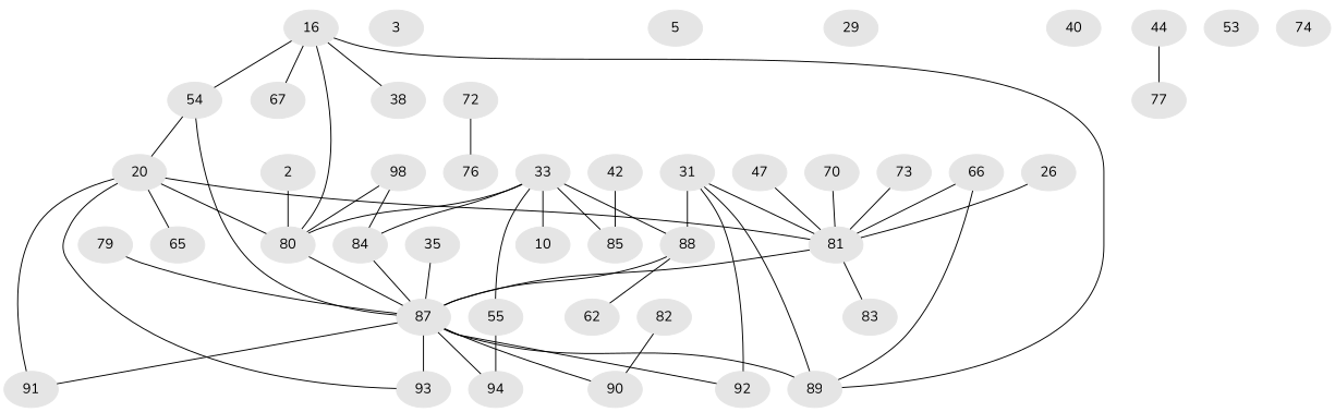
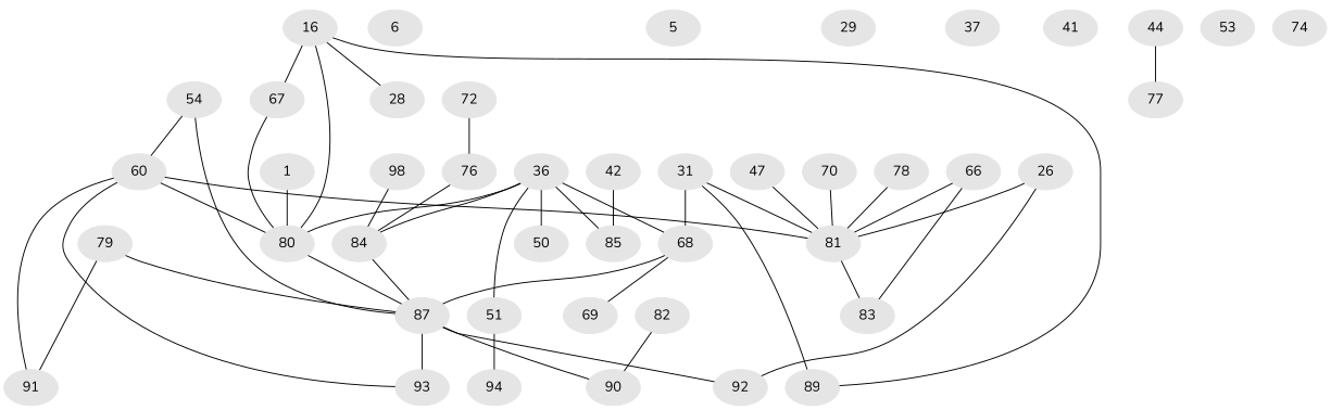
  graph {
    fontname=Nunito
    node [color=gray90 fontname=Nunito style=filled]
    edge [fontname=Nunito]
    80 [super="+41"]
    87 [super="+21+52+51+48+71"]
-   1 [label=2]
-   3
+   1
+   3 [label=6]
    n5 [label=5]
    16 [super="+6"]
-   38
+   38 [label=28]
    54
    67
    89 [super="+49"]
-   60 [super="+45" label=20]
+   60 [super="+45"]
    81 [super="+64+58+75"]
    83 [super="+36+39"]
    26
    29
-   68 [super="+62+63" label=88]
-   69 [label=62]
+   68 [super="+62+63"]
+   69
    31
    92 [super="+88"]
-   33 [super="+14"]
-   50 [label=10]
-   55
+   33 [super="+14" label=36]
+   50
+   55 [label=51]
    84 [super="+18"]
    85
    94
-   35 [super="+20"]
    91 [super="+59"]
    93 [super="+23"]
    90
-   40
+   37
+   40 [label=41]
    42
    44
    77
    47
    53
-   65
    66
    70
    72 [super="+10+13"]
    76
-   73
+   73 [label=78]
    74
    n44 [label=98 super="+24+4+43"]
    79
    82
    80 -- 87 [weight=2]
-   87 -- 89 [weight=2]
    87 -- 92
-   87 -- 94
-   87 -- 91
+   79 -- 91
    87 -- 93 [weight=3]
    87 -- 90
    1 -- 80
    16 -- 80
    16 -- 38
-   16 -- 54 [weight=2]
    16 -- 67
    16 -- 89
    54 -- 87
    54 -- 60 [weight=2]
    60 -- 80
    60 -- 81
    60 -- 91
    60 -- 93
-   60 -- 65
-   81 -- 87 [weight=3]
    81 -- 83
    26 -- 81
    68 -- 87
    68 -- 69
    31 -- 89
    31 -- 81
    31 -- 68
-   31 -- 92 [weight=2]
+   26 -- 92 [weight=2]
    33 -- 80 [weight=2]
    33 -- 68
    33 -- 50
    33 -- 55
    33 -- 84
    33 -- 85
    55 -- 94
    84 -- 87
-   35 -- 87
    42 -- 85
    44 -- 77
    47 -- 81
-   66 -- 89
+   66 -- 83
    66 -- 81
    70 -- 81
    72 -- 76
+   76 -- 84
    73 -- 81
-   n44 -- 80
+   67 -- 80
    n44 -- 84
    79 -- 87 [weight=2]
    82 -- 90
  }
